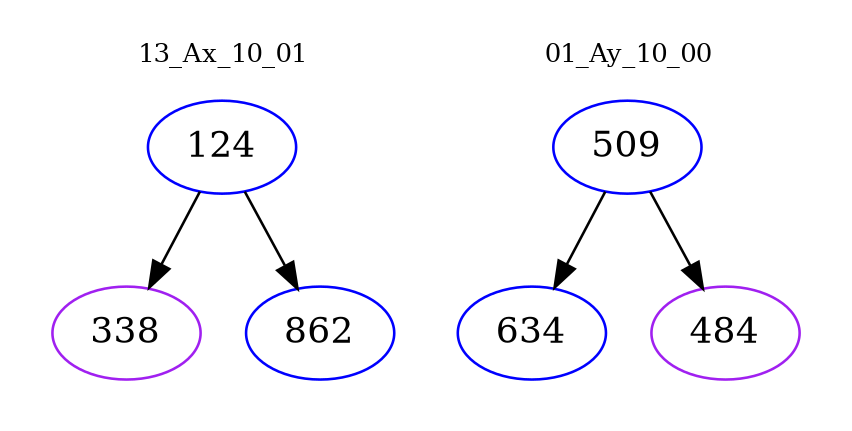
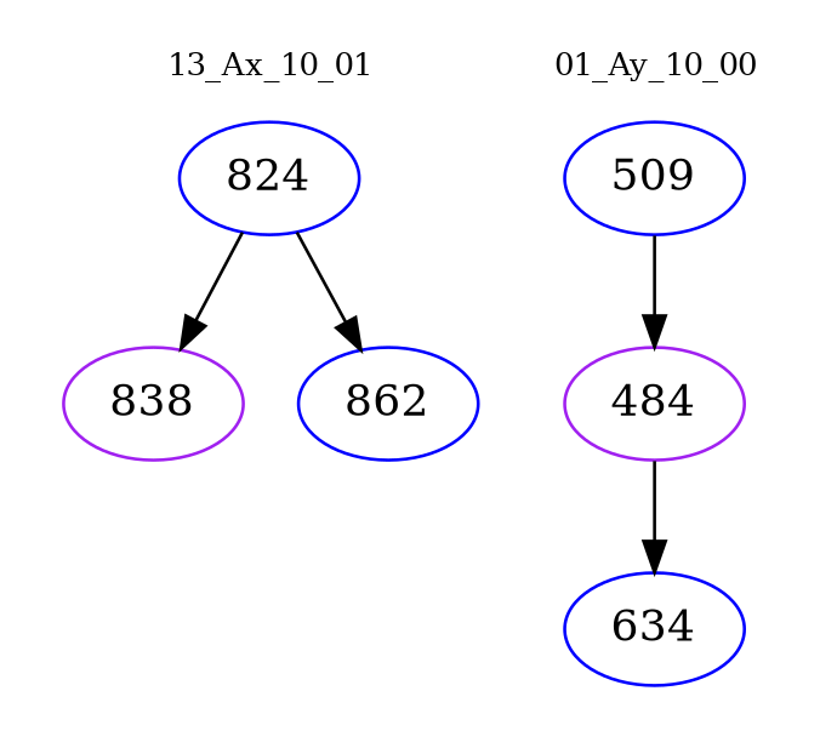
  digraph {
    node [color=blue]
    edge [color=black]
-   n1 [label=124]
-   n2 [color=purple label=338]
+   n1 [label=824]
+   n2 [color=purple label=838]
    n3 [label=862]
    n4 [label=509]
    n5 [label=634]
    n6 [color=purple label=484]
    subgraph cluster_1 {
      color=white
      fontsize=10
      label="13_Ax_10_01"
      n1
      n2
      n3
    }
    subgraph cluster_2 {
      color=white
      fontsize=10
      label="01_Ay_10_00"
      n4
      n5
      n6
    }
    n1 -> n2
    n1 -> n3
-   n4 -> n5
+   n6 -> n5
    n4 -> n6
  }
